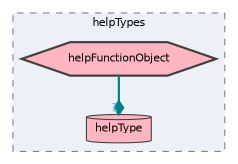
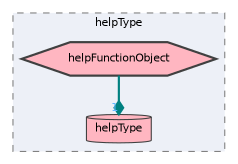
  digraph {
    compound=true
    node [color=grey25 fillcolor=lightpink fontname=Helvetica fontsize=10]
    n1 [height=0.2 label=helpType shape=cylinder style=filled width=0.4]
    n2 [height=0.2 label=helpFunctionObject shape=hexagon style="filled,bold" width=0.4]
    subgraph cluster_1 {
      bgcolor="#edf0f7"
      fontname=Helvetica
      fontsize=10
-     label=helpTypes
+     label=helpType
      pencolor=grey50
      style="filled,dashed"
      n1
      n2
    }
    n2 -> n1 [color=teal fontcolor=steelblue1 fontname=Helvetica fontsize=10 headlabel=1 labeldistance=1.5 labelfontname=Helvetica labelfontsize=10 style=bold arrowhead=diamond]
  }
